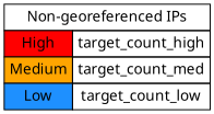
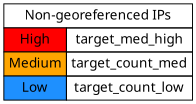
  graph {
    fontname="Noto Sans"
-   n1 [label=<<TABLE BORDER="0" CELLBORDER="1" CELLSPACING="0" CELLPADDING="4">     <TR>       <TD COLSPAN="2">Non-georeferenced IPs</TD>     </TR>     <TR>       <TD BGCOLOR="red">High</TD>       <TD>target_count_high</TD>     </TR>     <TR>       <TD BGCOLOR="orange">Medium</TD>       <TD>target_count_med</TD>     </TR>     <TR>       <TD BGCOLOR="dodgerblue">Low</TD>       <TD>target_count_low</TD>     </TR>   </TABLE>> margin=0 shape=none fontname="Noto Sans"]
+   n1 [label=<<TABLE BORDER="0" CELLBORDER="1" CELLSPACING="0" CELLPADDING="4">     <TR>       <TD COLSPAN="2">Non-georeferenced IPs</TD>     </TR>     <TR>       <TD BGCOLOR="red">High</TD>       <TD>target_med_high</TD>     </TR>     <TR>       <TD BGCOLOR="orange">Medium</TD>       <TD>target_count_med</TD>     </TR>     <TR>       <TD BGCOLOR="dodgerblue">Low</TD>       <TD>target_count_low</TD>     </TR>   </TABLE>> margin=0 shape=none fontname="Noto Sans"]
  }
